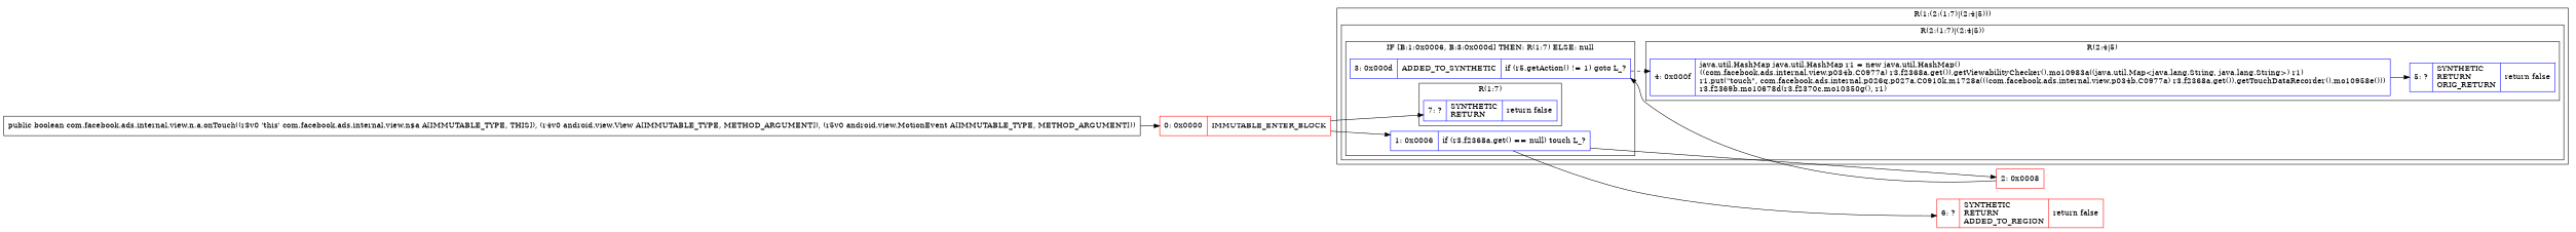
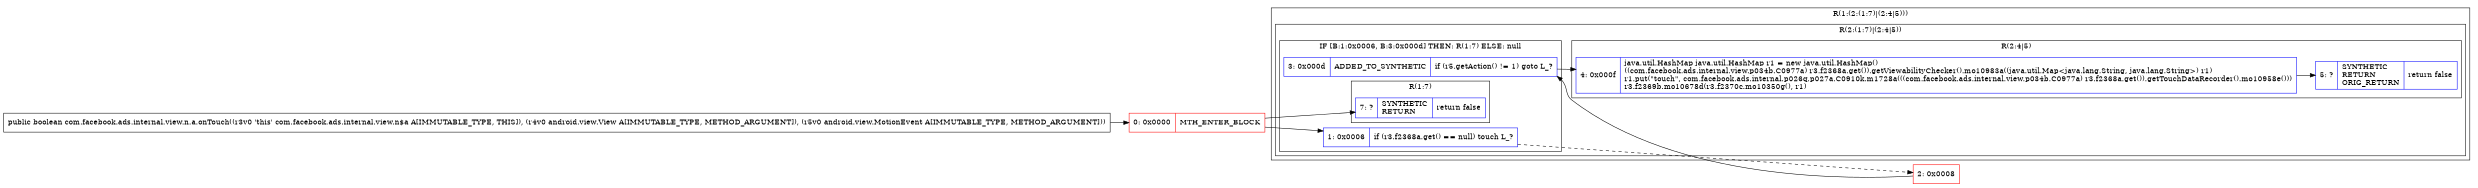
  digraph {
    rankdir=LR
    node [color=blue shape=record]
    n1 [label="{7\:\ ?|SYNTHETIC\lRETURN\l|return false\l}"]
    n2 [label="{1\:\ 0x0006|if (r3.f2368a.get() == null) touch L_?\l}"]
    n3 [label="{3\:\ 0x000d|ADDED_TO_SYNTHETIC\l|if (r5.getAction() != 1) goto L_?\l}"]
    n4 [label="{4\:\ 0x000f|java.util.HashMap java.util.HashMap r1 = new java.util.HashMap()\l((com.facebook.ads.internal.view.p034b.C0977a) r3.f2368a.get()).getViewabilityChecker().mo10983a((java.util.Map\<java.lang.String, java.lang.String\>) r1)\lr1.put(\"touch\", com.facebook.ads.internal.p026q.p027a.C0910k.m1728a(((com.facebook.ads.internal.view.p034b.C0977a) r3.f2368a.get()).getTouchDataRecorder().mo10958e()))\lr3.f2369b.mo10678d(r3.f2370c.mo10350g(), r1)\l}"]
    n5 [label="{5\:\ ?|SYNTHETIC\lRETURN\lORIG_RETURN\l|return false\l}"]
    n6 [color=red label="{2\:\ 0x0008}"]
-   n7 [color=red label="{6\:\ ?|SYNTHETIC\lRETURN\lADDED_TO_REGION\l|return false\l}"]
-   n8 [color=red label="{0\:\ 0x0000|IMMUTABLE_ENTER_BLOCK\l}"]
+   n8 [color=red label="{0\:\ 0x0000|MTH_ENTER_BLOCK\l}"]
    n9 [label="{public boolean com.facebook.ads.internal.view.n.a.onTouch((r3v0 'this' com.facebook.ads.internal.view.n$a A[IMMUTABLE_TYPE, THIS]), (r4v0 android.view.View A[IMMUTABLE_TYPE, METHOD_ARGUMENT]), (r5v0 android.view.MotionEvent A[IMMUTABLE_TYPE, METHOD_ARGUMENT])) }" color=""]
    subgraph cluster_1 {
      label="R(1:(2:(1:7)|(2:4|5)))"
      subgraph cluster_2 {
        label="R(2:(1:7)|(2:4|5))"
        subgraph cluster_3 {
          label="IF [B:1:0x0006, B:3:0x000d] THEN: R(1:7) ELSE: null"
          n2
          n3
          subgraph cluster_4 {
            label="R(1:7)"
            n1
          }
        }
        subgraph cluster_5 {
          label="R(2:4|5)"
          n4
          n5
        }
      }
    }
-   n2 -> n6 [style=solid]
-   n2 -> n7
-   n3 -> n4 [style=dashed]
+   n2 -> n6 [style=dashed]
+   n3 -> n4 [style=solid]
    n4 -> n5
    n6 -> n3
    n8 -> n1
    n8 -> n2
    n9 -> n8
  }
